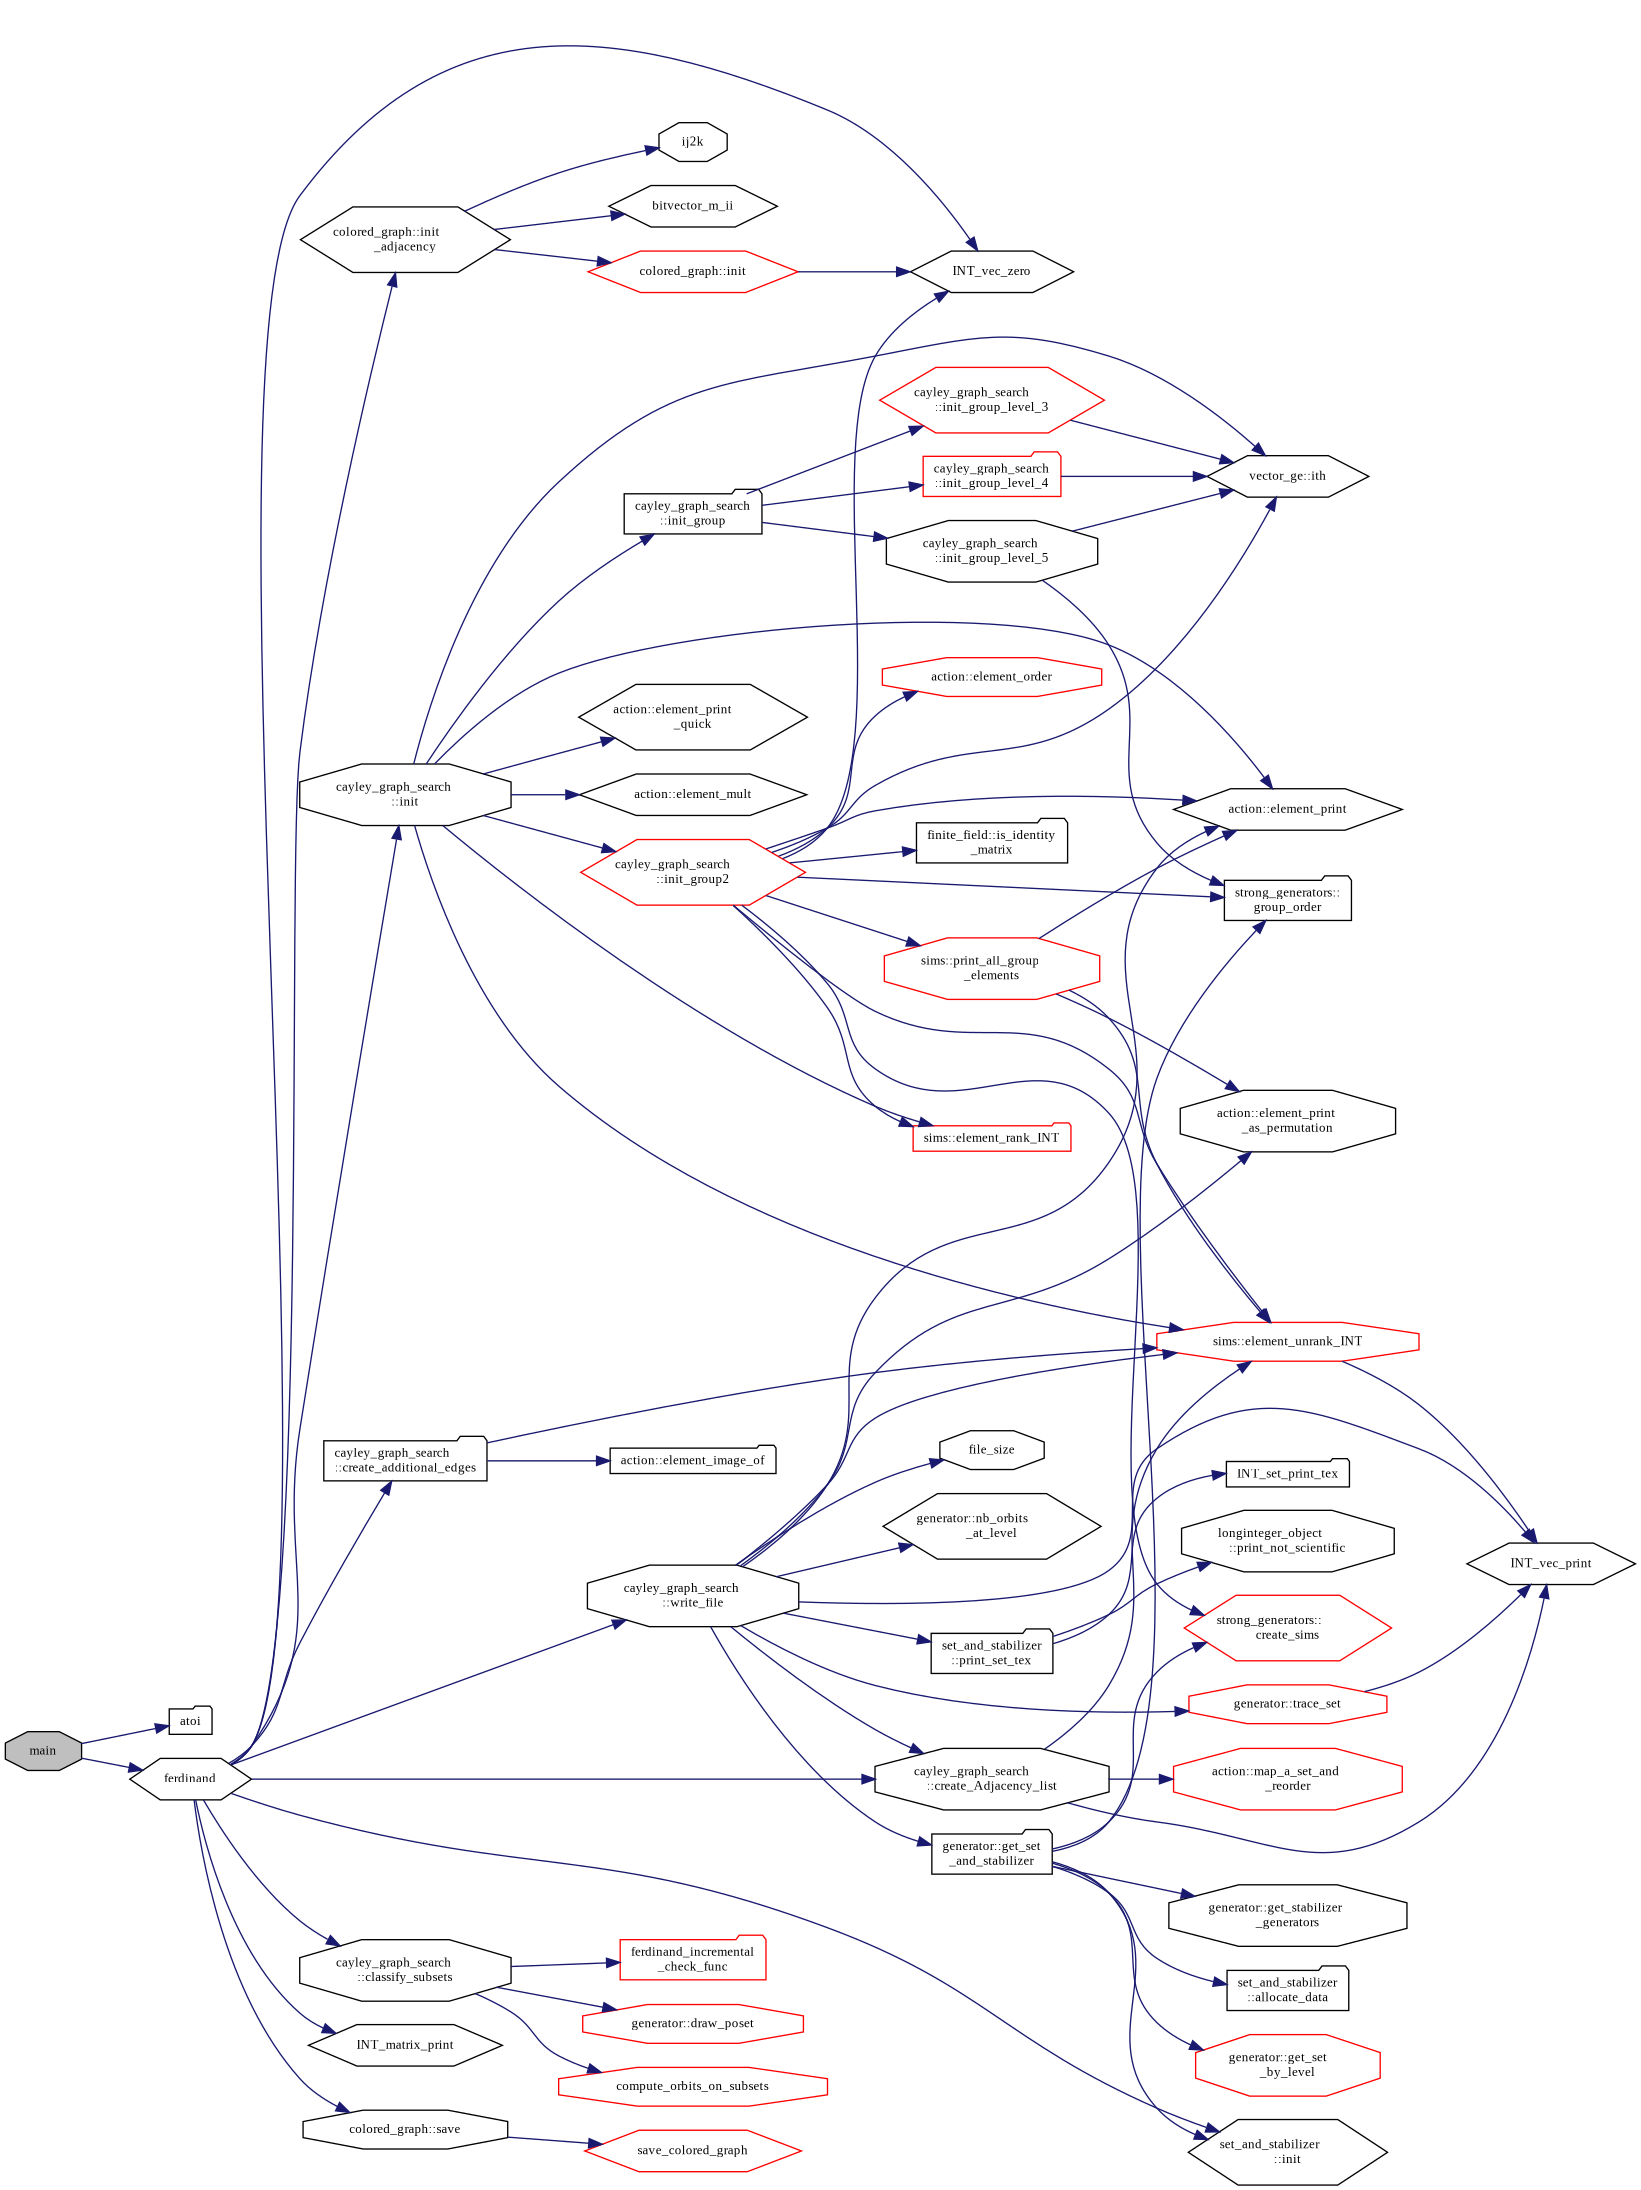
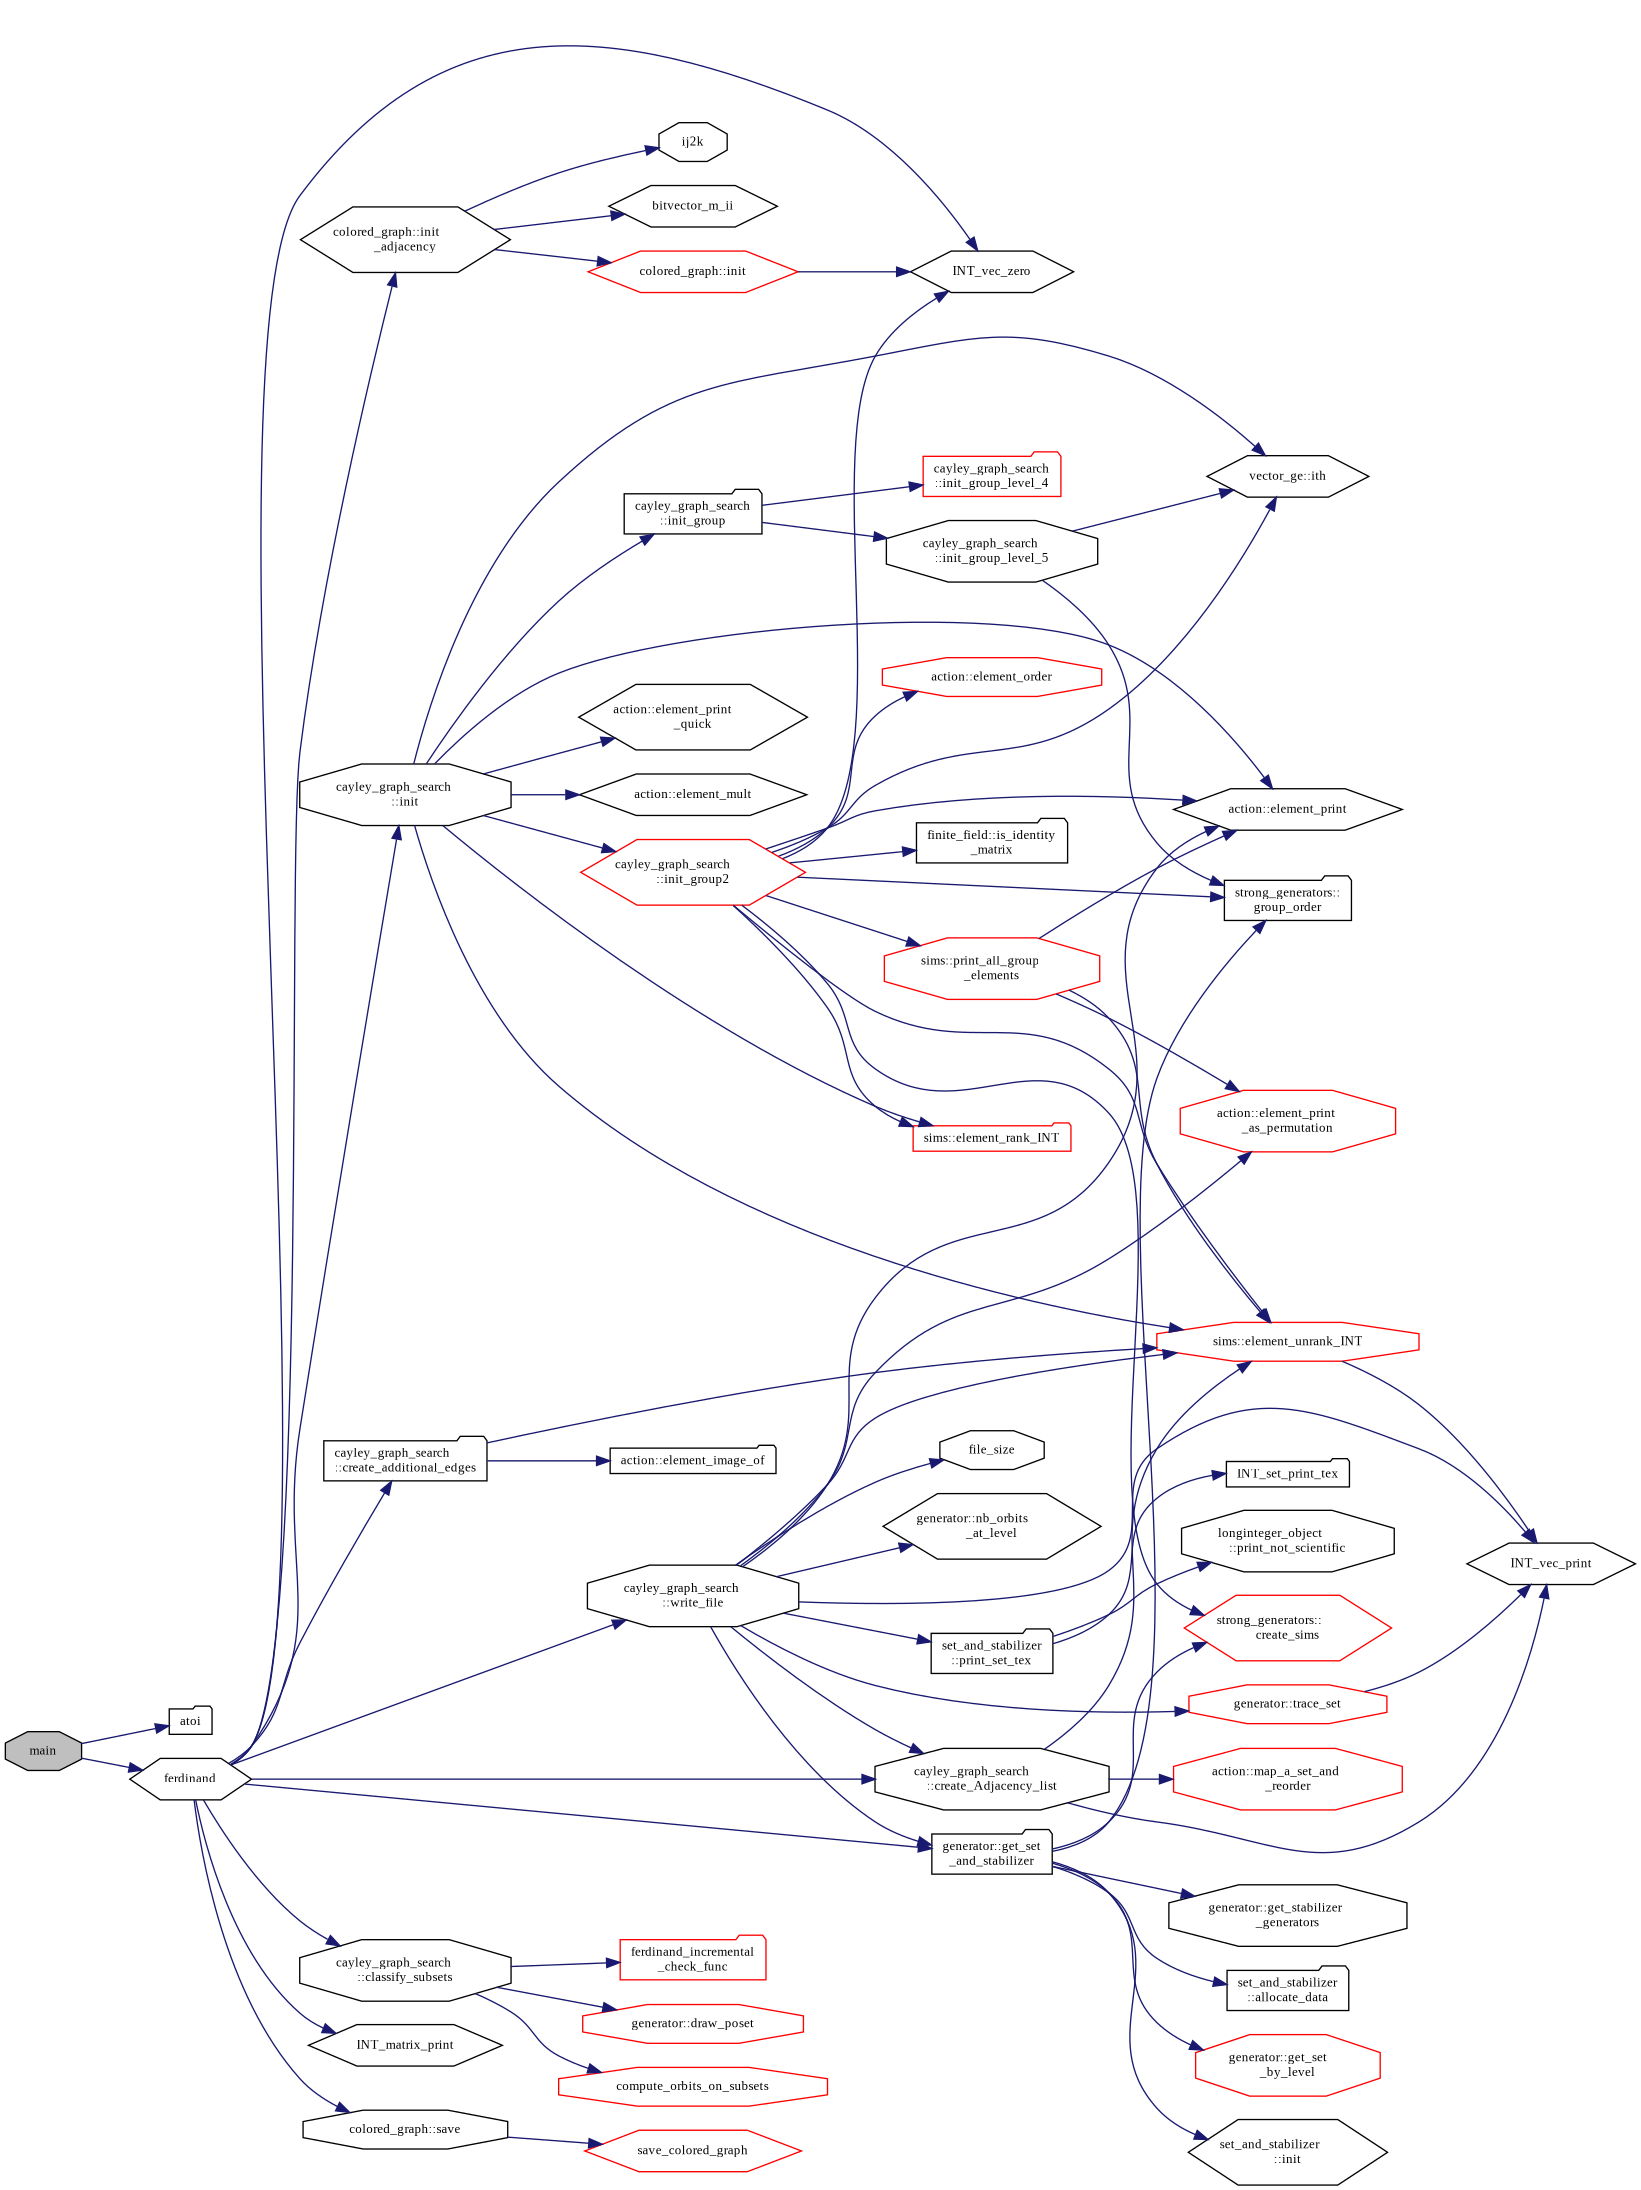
  digraph {
    fontname="Liberation Serif"
    rankdir=LR
    node [color=black fillcolor=white fontname="Liberation Serif" fontsize=10 shape=octagon style=filled]
    edge [color=midnightblue fontname="Liberation Serif" fontsize=10 labelfontname=Helvetica labelfontsize=10 style=solid]
    n1 [fillcolor=grey75 fontcolor=black height=0.2 label=main width=0.4]
    n2 [height=0.2 label=atoi shape=folder width=0.4]
    n3 [height=0.2 label=ferdinand shape=hexagon width=0.4]
    n4 [height=0.2 label="cayley_graph_search\l::init" width=0.4]
    n5 [height=0.2 label=INT_vec_zero shape=hexagon width=0.4]
    n6 [height=0.2 label="cayley_graph_search\l::classify_subsets" width=0.4]
    n7 [height=0.2 label="cayley_graph_search\l::write_file" width=0.4]
    n8 [height=0.2 label="generator::get_set\l_and_stabilizer" shape=folder width=0.4]
    n9 [height=0.2 label="cayley_graph_search\l::create_Adjacency_list" width=0.4]
    n10 [height=0.2 label=INT_matrix_print shape=hexagon width=0.4]
    n11 [height=0.2 label="cayley_graph_search\l::create_additional_edges" shape=folder width=0.4]
    n12 [height=0.2 label="colored_graph::init\l_adjacency" shape=hexagon width=0.4]
    n13 [height=0.2 label="colored_graph::save" width=0.4]
    n14 [height=0.2 label="cayley_graph_search\l::init_group" shape=folder width=0.4]
    n15 [height=0.2 label="vector_ge::ith" shape=hexagon width=0.4]
    n16 [color=red height=0.2 label="cayley_graph_search\l::init_group2" shape=hexagon width=0.4]
    n17 [color=red height=0.2 label="sims::element_unrank_INT" width=0.4]
    n18 [height=0.2 label="action::element_print" shape=hexagon width=0.4]
    n19 [color=red height=0.2 label="sims::element_rank_INT" shape=folder width=0.4]
    n20 [height=0.2 label="action::element_print\l_quick" shape=hexagon width=0.4]
    n21 [height=0.2 label="action::element_mult" shape=hexagon width=0.4]
    n22 [color=red height=0.2 label=compute_orbits_on_subsets width=0.4]
    n23 [color=red height=0.2 label="ferdinand_incremental\l_check_func" shape=folder width=0.4]
    n24 [color=red height=0.2 label="generator::draw_poset" width=0.4]
    n25 [height=0.2 label="set_and_stabilizer\l::print_set_tex" shape=folder width=0.4]
-   n26 [height=0.2 label="action::element_print\l_as_permutation" width=0.4]
+   n26 [color=red height=0.2 label="action::element_print\l_as_permutation" width=0.4]
    n27 [height=0.2 label=INT_vec_print shape=hexagon width=0.4]
    n28 [height=0.2 label="generator::nb_orbits\l_at_level" shape=hexagon width=0.4]
    n29 [height=0.2 label=file_size width=0.4]
    n30 [color=red height=0.2 label="generator::trace_set" width=0.4]
    n31 [height=0.2 label="strong_generators::\lgroup_order" shape=folder width=0.4]
    n32 [color=red height=0.2 label="strong_generators::\lcreate_sims" shape=hexagon width=0.4]
    n33 [height=0.2 label="set_and_stabilizer\l::init" shape=hexagon width=0.4]
    n34 [height=0.2 label="set_and_stabilizer\l::allocate_data" shape=folder width=0.4]
    n35 [color=red height=0.2 label="generator::get_set\l_by_level" width=0.4]
    n36 [height=0.2 label="generator::get_stabilizer\l_generators" width=0.4]
    n37 [height=0.2 label=INT_set_print_tex shape=folder width=0.4]
    n38 [height=0.2 label="longinteger_object\l::print_not_scientific" width=0.4]
    n39 [color=red height=0.2 label="action::map_a_set_and\l_reorder" width=0.4]
    n40 [height=0.2 label="action::element_image_of" shape=folder width=0.4]
    n41 [height=0.2 label=ij2k width=0.4]
    n42 [height=0.2 label=bitvector_m_ii shape=hexagon width=0.4]
    n43 [color=red height=0.2 label="colored_graph::init" shape=hexagon width=0.4]
    n44 [color=red height=0.2 label=save_colored_graph shape=hexagon width=0.4]
-   n45 [color=red height=0.2 label="cayley_graph_search\l::init_group_level_3" shape=hexagon width=0.4]
    n46 [color=red height=0.2 label="cayley_graph_search\l::init_group_level_4" shape=folder width=0.4]
    n47 [height=0.2 label="cayley_graph_search\l::init_group_level_5" width=0.4]
    n48 [color=red height=0.2 label="sims::print_all_group\l_elements" width=0.4]
    n49 [height=0.2 label="finite_field::is_identity\l_matrix" shape=folder width=0.4]
    n50 [color=red height=0.2 label="action::element_order" width=0.4]
    n1 -> n2
    n1 -> n3
    n3 -> n4
    n3 -> n5
    n3 -> n6
    n3 -> n7
-   n3 -> n33
+   n3 -> n8
    n3 -> n9
    n3 -> n10
    n3 -> n11
    n3 -> n12
    n3 -> n13
    n4 -> n14
    n4 -> n15
    n4 -> n16
    n4 -> n17
    n4 -> n18
    n4 -> n19
    n4 -> n20
    n4 -> n21
    n6 -> n22
    n6 -> n23
    n6 -> n24
    n7 -> n8
    n7 -> n9
    n7 -> n17
    n7 -> n18
    n7 -> n25
    n7 -> n26
    n7 -> n27
    n7 -> n28
    n7 -> n29
    n7 -> n30
    n8 -> n31
    n8 -> n32
    n8 -> n33
    n8 -> n34
    n8 -> n35
    n8 -> n36
    n9 -> n17
    n9 -> n27
    n9 -> n39
    n11 -> n17
    n11 -> n40
    n12 -> n41
    n12 -> n42
    n12 -> n43
    n13 -> n44
-   n14 -> n45
    n14 -> n46
    n14 -> n47
    n16 -> n5
    n16 -> n15
    n16 -> n17
    n16 -> n18
    n16 -> n19
    n16 -> n31
    n16 -> n32
    n16 -> n48
    n16 -> n49
    n16 -> n50
    n17 -> n27
    n25 -> n37
    n25 -> n38
    n30 -> n27
    n43 -> n5
-   n45 -> n15
-   n46 -> n15
    n47 -> n15
    n47 -> n31
    n48 -> n17
    n48 -> n18
    n48 -> n26
  }
